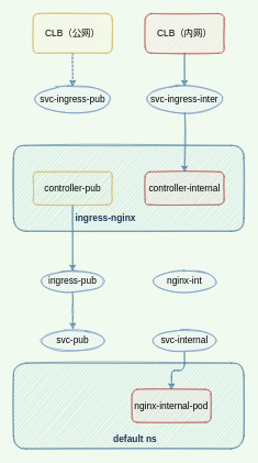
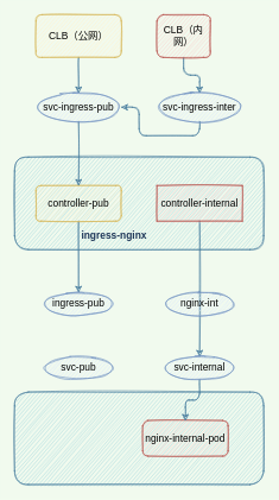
  <mxCell id="0" />
  <mxCell id="1" parent="0" />
  <mxCell id="2" value="" style="rounded=1;whiteSpace=wrap;html=1;fontColor=#1D3557;strokeColor=#457B9D;fillColor=#A8DADC;sketch=1;" vertex="1" parent="1"><mxGeometry x="20" y="220" width="350" height="130" as="geometry" /></mxCell>
  <mxCell id="3" value="ingress-nginx" style="text;html=1;strokeColor=none;fillColor=none;align=center;verticalAlign=middle;whiteSpace=wrap;rounded=0;fontColor=#1D3557;fontSize=14;fontStyle=1;sketch=1;" vertex="1" parent="1"><mxGeometry x="105" y="320" width="110" height="20" as="geometry" /></mxCell>
  <mxCell id="4" style="edgeStyle=orthogonalEdgeStyle;curved=0;rounded=1;sketch=1;orthogonalLoop=1;jettySize=auto;html=1;exitX=0.5;exitY=1;exitDx=0;exitDy=0;entryX=0.5;entryY=0;entryDx=0;entryDy=0;fontSize=14;fontColor=#1D3557;strokeColor=#457B9D;fillColor=#A8DADC;" edge="1" parent="1" source="5" target="20"><mxGeometry relative="1" as="geometry" /></mxCell>
- <mxCell id="5" value="controller-pub" style="rounded=1;whiteSpace=wrap;html=1;fontSize=14;strokeColor=#d6b656;fillColor=#d5e8d4;sketch=1;" vertex="1" parent="1"><mxGeometry x="50" y="260" width="120" height="50" as="geometry" /></mxCell>
- <mxCell id="7" value="controller-internal" style="rounded=1;whiteSpace=wrap;html=1;fontSize=14;strokeColor=#b85450;fillColor=#f8cecc;sketch=1;" vertex="1" parent="1"><mxGeometry x="220" y="260" width="120" height="50" as="geometry" /></mxCell>
- <mxCell id="8" style="edgeStyle=orthogonalEdgeStyle;curved=0;rounded=1;sketch=1;orthogonalLoop=1;jettySize=auto;html=1;exitX=0.5;exitY=1;exitDx=0;exitDy=0;entryX=0.5;entryY=0;entryDx=0;entryDy=0;fontSize=14;fontColor=#1D3557;strokeColor=#457B9D;fillColor=#A8DADC;dashed=1;" edge="1" parent="1" source="9" target="23"><mxGeometry relative="1" as="geometry" /></mxCell>
+ <mxCell id="5" value="controller-pub" style="rounded=1;whiteSpace=wrap;html=1;fontSize=14;strokeColor=#d6b656;fillColor=#fff2cc;sketch=1;" vertex="1" parent="1"><mxGeometry x="50" y="260" width="120" height="50" as="geometry" /></mxCell>
+ <mxCell id="6" style="edgeStyle=orthogonalEdgeStyle;curved=0;rounded=1;orthogonalLoop=1;jettySize=auto;html=1;exitX=0.5;exitY=1;exitDx=0;exitDy=0;entryX=0.5;entryY=0;entryDx=0;entryDy=0;fontSize=14;fontColor=#1D3557;strokeColor=#457B9D;fillColor=#A8DADC;sketch=1;" edge="1" parent="1" source="7" target="17"><mxGeometry relative="1" as="geometry" /></mxCell>
+ <mxCell id="7" value="controller-internal" style="whiteSpace=wrap;html=1;fontSize=14;strokeColor=#b85450;fillColor=#f8cecc;sketch=1;rounded=0;" vertex="1" parent="1"><mxGeometry x="220" y="260" width="120" height="50" as="geometry" /></mxCell>
+ <mxCell id="8" style="edgeStyle=orthogonalEdgeStyle;curved=0;rounded=1;sketch=1;orthogonalLoop=1;jettySize=auto;html=1;exitX=0.5;exitY=1;exitDx=0;exitDy=0;entryX=0.5;entryY=0;entryDx=0;entryDy=0;fontSize=14;fontColor=#1D3557;strokeColor=#457B9D;fillColor=#A8DADC;" edge="1" parent="1" source="9" target="23"><mxGeometry relative="1" as="geometry" /></mxCell>
  <mxCell id="9" value="CLB（公网）" style="rounded=1;whiteSpace=wrap;html=1;fontSize=14;strokeColor=#d6b656;fillColor=#fff2cc;sketch=1;" vertex="1" parent="1"><mxGeometry x="50" y="20" width="120" height="60" as="geometry" /></mxCell>
- <mxCell id="10" style="edgeStyle=orthogonalEdgeStyle;curved=0;rounded=1;orthogonalLoop=1;jettySize=auto;html=1;exitX=0.5;exitY=1;exitDx=0;exitDy=0;entryX=0.5;entryY=0;entryDx=0;entryDy=0;fontSize=14;fontColor=#1D3557;strokeColor=#457B9D;fillColor=#A8DADC;sketch=1;startArrow=none;" edge="1" parent="1" source="24" target="7"><mxGeometry relative="1" as="geometry" /></mxCell>
+ <mxCell id="10" style="edgeStyle=orthogonalEdgeStyle;curved=0;rounded=1;orthogonalLoop=1;jettySize=auto;html=1;exitX=0.5;exitY=1;exitDx=0;exitDy=0;fontSize=14;fontColor=#1D3557;strokeColor=#457B9D;fillColor=#A8DADC;sketch=1;startArrow=none;" edge="1" parent="1" source="24" target="23"><mxGeometry relative="1" as="geometry" /></mxCell>
  <mxCell id="11" style="edgeStyle=orthogonalEdgeStyle;curved=0;rounded=1;sketch=1;orthogonalLoop=1;jettySize=auto;html=1;exitX=0.5;exitY=1;exitDx=0;exitDy=0;entryX=0.5;entryY=0;entryDx=0;entryDy=0;fontSize=14;fontColor=#1D3557;strokeColor=#457B9D;fillColor=#A8DADC;" edge="1" parent="1" source="12" target="24"><mxGeometry relative="1" as="geometry" /></mxCell>
- <mxCell id="12" value="CLB（内网）" style="rounded=1;whiteSpace=wrap;html=1;fontSize=14;strokeColor=#b85450;fillColor=#f8cecc;sketch=1;" vertex="1" parent="1"><mxGeometry x="220" y="20" width="120" height="60" as="geometry" /></mxCell>
+ <mxCell id="12" value="CLB（内网）" style="rounded=1;whiteSpace=wrap;html=1;fontSize=14;strokeColor=#b85450;fillColor=#f8cecc;sketch=1;" vertex="1" parent="1"><mxGeometry x="220" y="20" width="75" height="60" as="geometry" /></mxCell>
  <mxCell id="13" value="" style="rounded=1;whiteSpace=wrap;html=1;fontColor=#1D3557;strokeColor=#457B9D;fillColor=#A8DADC;sketch=1;" vertex="1" parent="1"><mxGeometry x="20" y="550" width="350" height="130" as="geometry" /></mxCell>
  <mxCell id="14" value="nginx-internal-pod" style="rounded=1;whiteSpace=wrap;html=1;fontSize=14;strokeColor=#b85450;fillColor=#f8cecc;sketch=1;" vertex="1" parent="1"><mxGeometry x="200" y="590" width="120" height="50" as="geometry" /></mxCell>
  <mxCell id="15" value="svc-pub" style="ellipse;whiteSpace=wrap;html=1;rounded=0;fontSize=14;fillColor=#dae8fc;strokeColor=#6c8ebf;sketch=1;" vertex="1" parent="1"><mxGeometry x="60" y="500" width="100" height="32.5" as="geometry" /></mxCell>
  <mxCell id="16" style="edgeStyle=orthogonalEdgeStyle;curved=0;rounded=1;orthogonalLoop=1;jettySize=auto;html=1;exitX=0.5;exitY=1;exitDx=0;exitDy=0;entryX=0.5;entryY=0;entryDx=0;entryDy=0;fontSize=14;fontColor=#1D3557;strokeColor=#457B9D;fillColor=#A8DADC;sketch=1;" edge="1" parent="1" source="17" target="14"><mxGeometry relative="1" as="geometry" /></mxCell>
  <mxCell id="17" value="svc-internal" style="ellipse;whiteSpace=wrap;html=1;rounded=0;fontSize=14;fillColor=#dae8fc;strokeColor=#6c8ebf;sketch=1;" vertex="1" parent="1"><mxGeometry x="230" y="500" width="100" height="32.5" as="geometry" /></mxCell>
- <mxCell id="18" value="default ns" style="text;html=1;strokeColor=none;fillColor=none;align=center;verticalAlign=middle;whiteSpace=wrap;rounded=0;fontColor=#1D3557;fontSize=14;fontStyle=1;sketch=1;" vertex="1" parent="1"><mxGeometry x="150" y="655" width="110" height="20" as="geometry" /></mxCell>
- <mxCell id="19" style="edgeStyle=orthogonalEdgeStyle;curved=0;rounded=1;sketch=1;orthogonalLoop=1;jettySize=auto;html=1;exitX=0.5;exitY=1;exitDx=0;exitDy=0;entryX=0.503;entryY=-0.052;entryDx=0;entryDy=0;entryPerimeter=0;fontSize=14;fontColor=#1D3557;strokeColor=#457B9D;fillColor=#A8DADC;" edge="1" parent="1" source="20" target="15"><mxGeometry relative="1" as="geometry" /></mxCell>
  <mxCell id="20" value="ingress-pub" style="ellipse;whiteSpace=wrap;html=1;rounded=0;fontSize=14;fillColor=#dae8fc;strokeColor=#6c8ebf;sketch=1;" vertex="1" parent="1"><mxGeometry x="60" y="410" width="100" height="32.5" as="geometry" /></mxCell>
  <mxCell id="21" value="nginx-int" style="ellipse;whiteSpace=wrap;html=1;rounded=0;fontSize=14;fillColor=#dae8fc;strokeColor=#6c8ebf;sketch=1;" vertex="1" parent="1"><mxGeometry x="230" y="410" width="100" height="32.5" as="geometry" /></mxCell>
+ <mxCell id="22" style="edgeStyle=orthogonalEdgeStyle;curved=0;rounded=1;sketch=1;orthogonalLoop=1;jettySize=auto;html=1;exitX=0.5;exitY=1;exitDx=0;exitDy=0;entryX=0.5;entryY=0;entryDx=0;entryDy=0;fontSize=14;fontColor=#1D3557;strokeColor=#457B9D;fillColor=#A8DADC;" edge="1" parent="1" source="23" target="5"><mxGeometry relative="1" as="geometry" /></mxCell>
  <mxCell id="23" value="svc-ingress-pub" style="ellipse;whiteSpace=wrap;html=1;rounded=0;fontSize=14;fillColor=#dae8fc;strokeColor=#6c8ebf;sketch=1;" vertex="1" parent="1"><mxGeometry x="50" y="130" width="120" height="40" as="geometry" /></mxCell>
  <mxCell id="24" value="svc-ingress-inter" style="ellipse;whiteSpace=wrap;html=1;rounded=0;fontSize=14;fillColor=#dae8fc;strokeColor=#6c8ebf;sketch=1;" vertex="1" parent="1"><mxGeometry x="220" y="130" width="120" height="40" as="geometry" /></mxCell>
